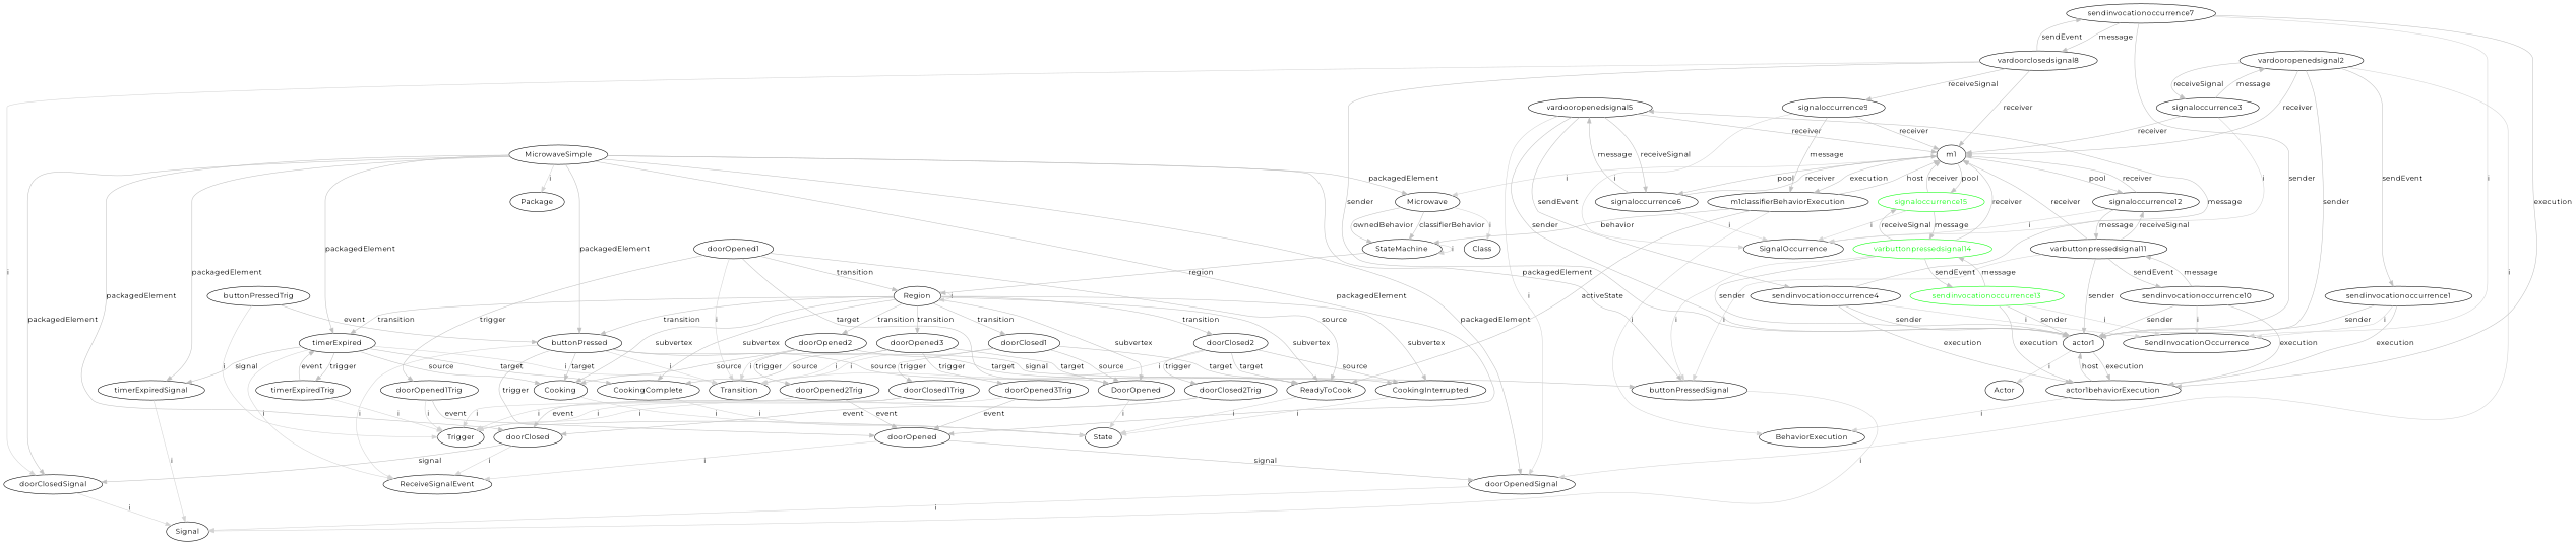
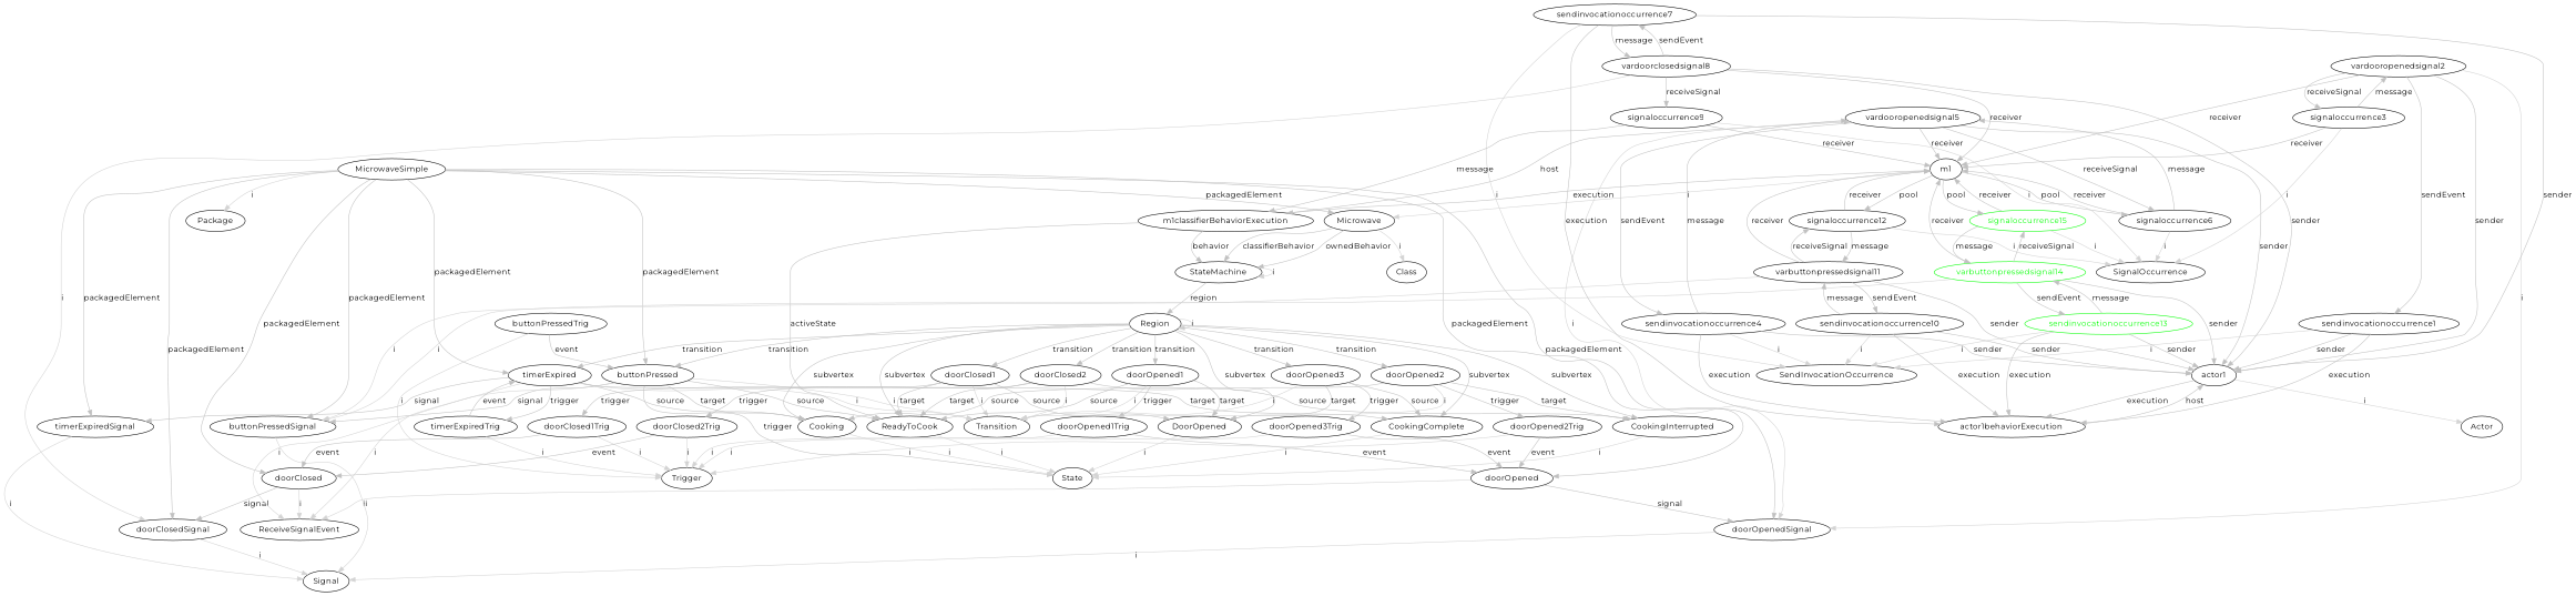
  digraph {
    fontname=Montserrat
    node [fontname=Montserrat]
    edge [color=grey fontname=Montserrat]
    MicrowaveSimple
    Package
    Microwave
    doorClosed
    doorOpened
    buttonPressed
    timerExpired
    doorClosedSignal
    doorOpenedSignal
    timerExpiredSignal
    buttonPressedSignal
    Class
    StateMachine
    ReceiveSignalEvent
    ReadyToCook
    Cooking
    State
    Transition
    CookingComplete
    timerExpiredTrig
    Signal
    Region
    DoorOpened
    CookingInterrupted
    doorClosed1
    doorOpened1
    doorClosed2
    doorOpened2
    doorOpened3
    doorClosed1Trig
    doorOpened1Trig
    doorClosed2Trig
    doorOpened2Trig
    doorOpened3Trig
    Trigger
    buttonPressedTrig
    m1
    m1classifierBehaviorExecution
    signaloccurrence6
    signaloccurrence12
    signaloccurrence15 [color=green fontcolor=green]
-   BehaviorExecution
    SignalOccurrence
    vardooropenedsignal5
    varbuttonpressedsignal11
    varbuttonpressedsignal14 [color=green fontcolor=green]
    actor1
    Actor
    actor1behaviorExecution
    sendinvocationoccurrence1
    SendInvocationOccurrence
    vardooropenedsignal2
    signaloccurrence3
    sendinvocationoccurrence4
    sendinvocationoccurrence7
    vardoorclosedsignal8
    signaloccurrence9
    sendinvocationoccurrence10
    sendinvocationoccurrence13 [color=green fontcolor=green]
    MicrowaveSimple -> Package [color=lightgrey label=i]
    MicrowaveSimple -> Microwave [label=packagedElement]
    MicrowaveSimple -> doorClosed [label=packagedElement]
    MicrowaveSimple -> doorOpened [label=packagedElement]
    MicrowaveSimple -> buttonPressed [label=packagedElement]
    MicrowaveSimple -> timerExpired [label=packagedElement]
    MicrowaveSimple -> doorClosedSignal [label=packagedElement]
    MicrowaveSimple -> doorOpenedSignal [label=packagedElement]
    MicrowaveSimple -> timerExpiredSignal [label=packagedElement]
    MicrowaveSimple -> buttonPressedSignal [label=packagedElement]
    Microwave -> Class [color=lightgrey label=i]
    Microwave -> StateMachine [label=classifierBehavior]
    Microwave -> StateMachine [label=ownedBehavior]
    doorClosed -> doorClosedSignal [label=signal]
    doorClosed -> ReceiveSignalEvent [color=lightgrey label=i]
    doorOpened -> doorOpenedSignal [label=signal]
    doorOpened -> ReceiveSignalEvent [color=lightgrey label=i]
    buttonPressed -> buttonPressedSignal [label=signal]
    buttonPressed -> ReceiveSignalEvent [color=lightgrey label=i]
    buttonPressed -> ReadyToCook [label=source]
    buttonPressed -> Cooking [label=target]
    buttonPressed -> State [label=trigger]
    buttonPressed -> Transition [color=lightgrey label=i]
    timerExpired -> timerExpiredSignal [label=signal]
    timerExpired -> ReceiveSignalEvent [color=lightgrey label=i]
    timerExpired -> Cooking [label=source]
    timerExpired -> Transition [color=lightgrey label=i]
    timerExpired -> CookingComplete [label=target]
    timerExpired -> timerExpiredTrig [label=trigger]
    doorClosedSignal -> Signal [color=lightgrey label=i]
    doorOpenedSignal -> Signal [color=lightgrey label=i]
    timerExpiredSignal -> Signal [color=lightgrey label=i]
    buttonPressedSignal -> Signal [color=lightgrey label=i]
    StateMachine -> StateMachine [color=lightgrey label=i]
    StateMachine -> Region [label=region]
    ReadyToCook -> State [color=lightgrey label=i]
    Cooking -> State [color=lightgrey label=i]
    CookingComplete -> State [color=lightgrey label=i]
    timerExpiredTrig -> timerExpired [label=event]
    timerExpiredTrig -> Trigger [color=lightgrey label=i]
    Region -> buttonPressed [label=transition]
    Region -> timerExpired [label=transition]
    Region -> ReadyToCook [label=subvertex]
    Region -> Cooking [label=subvertex]
    Region -> CookingComplete [label=subvertex]
    Region -> Region [color=lightgrey label=i]
    Region -> DoorOpened [label=subvertex]
    Region -> CookingInterrupted [label=subvertex]
    Region -> doorClosed1 [label=transition]
-   doorOpened1 -> Region [label=transition]
+   Region -> doorOpened1 [label=transition]
    Region -> doorClosed2 [label=transition]
    Region -> doorOpened2 [label=transition]
    Region -> doorOpened3 [label=transition]
    DoorOpened -> State [color=lightgrey label=i]
    CookingInterrupted -> State [color=lightgrey label=i]
    doorClosed1 -> ReadyToCook [label=target]
    doorClosed1 -> Transition [color=lightgrey label=i]
    doorClosed1 -> DoorOpened [label=source]
    doorClosed1 -> doorClosed1Trig [label=trigger]
    doorOpened1 -> ReadyToCook [label=source]
    doorOpened1 -> Transition [color=lightgrey label=i]
    doorOpened1 -> DoorOpened [label=target]
    doorOpened1 -> doorOpened1Trig [label=trigger]
    doorClosed2 -> ReadyToCook [label=target]
    doorClosed2 -> Transition [color=lightgrey label=i]
    doorClosed2 -> CookingInterrupted [label=source]
    doorClosed2 -> doorClosed2Trig [label=trigger]
    doorOpened2 -> Cooking [label=source]
    doorOpened2 -> Transition [color=lightgrey label=i]
    doorOpened2 -> CookingInterrupted [label=target]
    doorOpened2 -> doorOpened2Trig [label=trigger]
    doorOpened3 -> Transition [color=lightgrey label=i]
    doorOpened3 -> CookingComplete [label=source]
    doorOpened3 -> DoorOpened [label=target]
    doorOpened3 -> doorOpened3Trig [label=trigger]
    doorClosed1Trig -> doorClosed [label=event]
    doorClosed1Trig -> Trigger [color=lightgrey label=i]
    doorOpened1Trig -> doorOpened [label=event]
    doorOpened1Trig -> Trigger [color=lightgrey label=i]
    doorClosed2Trig -> doorClosed [label=event]
    doorClosed2Trig -> Trigger [color=lightgrey label=i]
    doorOpened2Trig -> doorOpened [label=event]
    doorOpened2Trig -> Trigger [color=lightgrey label=i]
    doorOpened3Trig -> doorOpened [label=event]
    doorOpened3Trig -> Trigger [color=lightgrey label=i]
    buttonPressedTrig -> buttonPressed [label=event]
    buttonPressedTrig -> Trigger [color=lightgrey label=i]
    m1 -> Microwave [color=lightgrey label=i]
    m1 -> m1classifierBehaviorExecution [label=execution]
    m1 -> signaloccurrence6 [label=pool]
    m1 -> signaloccurrence12 [label=pool]
    m1 -> signaloccurrence15 [label=pool]
    m1classifierBehaviorExecution -> StateMachine [label=behavior]
    m1classifierBehaviorExecution -> ReadyToCook [label=activeState]
-   m1classifierBehaviorExecution -> m1 [label=host]
-   m1classifierBehaviorExecution -> BehaviorExecution [color=lightgrey label=i]
+   m1classifierBehaviorExecution -> vardooropenedsignal5 [label=host]
    signaloccurrence6 -> m1 [label=receiver]
    signaloccurrence6 -> SignalOccurrence [color=lightgrey label=i]
    signaloccurrence6 -> vardooropenedsignal5 [label=message]
    signaloccurrence12 -> m1 [label=receiver]
    signaloccurrence12 -> SignalOccurrence [color=lightgrey label=i]
    signaloccurrence12 -> varbuttonpressedsignal11 [label=message]
    signaloccurrence15 -> m1 [label=receiver]
    signaloccurrence15 -> SignalOccurrence [color=lightgrey label=i]
    signaloccurrence15 -> varbuttonpressedsignal14 [label=message]
    vardooropenedsignal5 -> doorOpenedSignal [color=lightgrey label=i]
    vardooropenedsignal5 -> m1 [label=receiver]
    vardooropenedsignal5 -> signaloccurrence6 [label=receiveSignal]
    vardooropenedsignal5 -> actor1 [label=sender]
    vardooropenedsignal5 -> sendinvocationoccurrence4 [label=sendEvent]
    varbuttonpressedsignal11 -> buttonPressedSignal [color=lightgrey label=i]
    varbuttonpressedsignal11 -> m1 [label=receiver]
    varbuttonpressedsignal11 -> signaloccurrence12 [label=receiveSignal]
    varbuttonpressedsignal11 -> actor1 [label=sender]
    varbuttonpressedsignal11 -> sendinvocationoccurrence10 [label=sendEvent]
    varbuttonpressedsignal14 -> buttonPressedSignal [color=lightgrey label=i]
    varbuttonpressedsignal14 -> m1 [label=receiver]
    varbuttonpressedsignal14 -> signaloccurrence15 [label=receiveSignal]
    varbuttonpressedsignal14 -> actor1 [label=sender]
    varbuttonpressedsignal14 -> sendinvocationoccurrence13 [label=sendEvent]
    actor1 -> Actor [color=lightgrey label=i]
    actor1 -> actor1behaviorExecution [label=execution]
-   actor1behaviorExecution -> BehaviorExecution [color=lightgrey label=i]
    actor1behaviorExecution -> actor1 [label=host]
    sendinvocationoccurrence1 -> actor1 [label=sender]
    sendinvocationoccurrence1 -> actor1behaviorExecution [label=execution]
    sendinvocationoccurrence1 -> SendInvocationOccurrence [color=lightgrey label=i]
    vardooropenedsignal2 -> doorOpenedSignal [color=lightgrey label=i]
    vardooropenedsignal2 -> m1 [label=receiver]
    vardooropenedsignal2 -> actor1 [label=sender]
    vardooropenedsignal2 -> sendinvocationoccurrence1 [label=sendEvent]
    vardooropenedsignal2 -> signaloccurrence3 [label=receiveSignal]
    signaloccurrence3 -> m1 [label=receiver]
    signaloccurrence3 -> SignalOccurrence [color=lightgrey label=i]
    signaloccurrence3 -> vardooropenedsignal2 [label=message]
    sendinvocationoccurrence4 -> vardooropenedsignal5 [label=message]
    sendinvocationoccurrence4 -> actor1 [label=sender]
    sendinvocationoccurrence4 -> actor1behaviorExecution [label=execution]
    sendinvocationoccurrence4 -> SendInvocationOccurrence [color=lightgrey label=i]
    sendinvocationoccurrence7 -> actor1 [label=sender]
    sendinvocationoccurrence7 -> actor1behaviorExecution [label=execution]
    sendinvocationoccurrence7 -> SendInvocationOccurrence [color=lightgrey label=i]
    sendinvocationoccurrence7 -> vardoorclosedsignal8 [label=message]
    vardoorclosedsignal8 -> doorClosedSignal [color=lightgrey label=i]
    vardoorclosedsignal8 -> m1 [label=receiver]
    vardoorclosedsignal8 -> actor1 [label=sender]
    vardoorclosedsignal8 -> sendinvocationoccurrence7 [label=sendEvent]
    vardoorclosedsignal8 -> signaloccurrence9 [label=receiveSignal]
    signaloccurrence9 -> m1 [label=receiver]
    signaloccurrence9 -> m1classifierBehaviorExecution [label=message]
    signaloccurrence9 -> SignalOccurrence [color=lightgrey label=i]
    sendinvocationoccurrence10 -> varbuttonpressedsignal11 [label=message]
    sendinvocationoccurrence10 -> actor1 [label=sender]
    sendinvocationoccurrence10 -> actor1behaviorExecution [label=execution]
    sendinvocationoccurrence10 -> SendInvocationOccurrence [color=lightgrey label=i]
    sendinvocationoccurrence13 -> varbuttonpressedsignal14 [label=message]
    sendinvocationoccurrence13 -> actor1 [label=sender]
    sendinvocationoccurrence13 -> actor1behaviorExecution [label=execution]
    sendinvocationoccurrence13 -> SendInvocationOccurrence [color=lightgrey label=i]
  }
